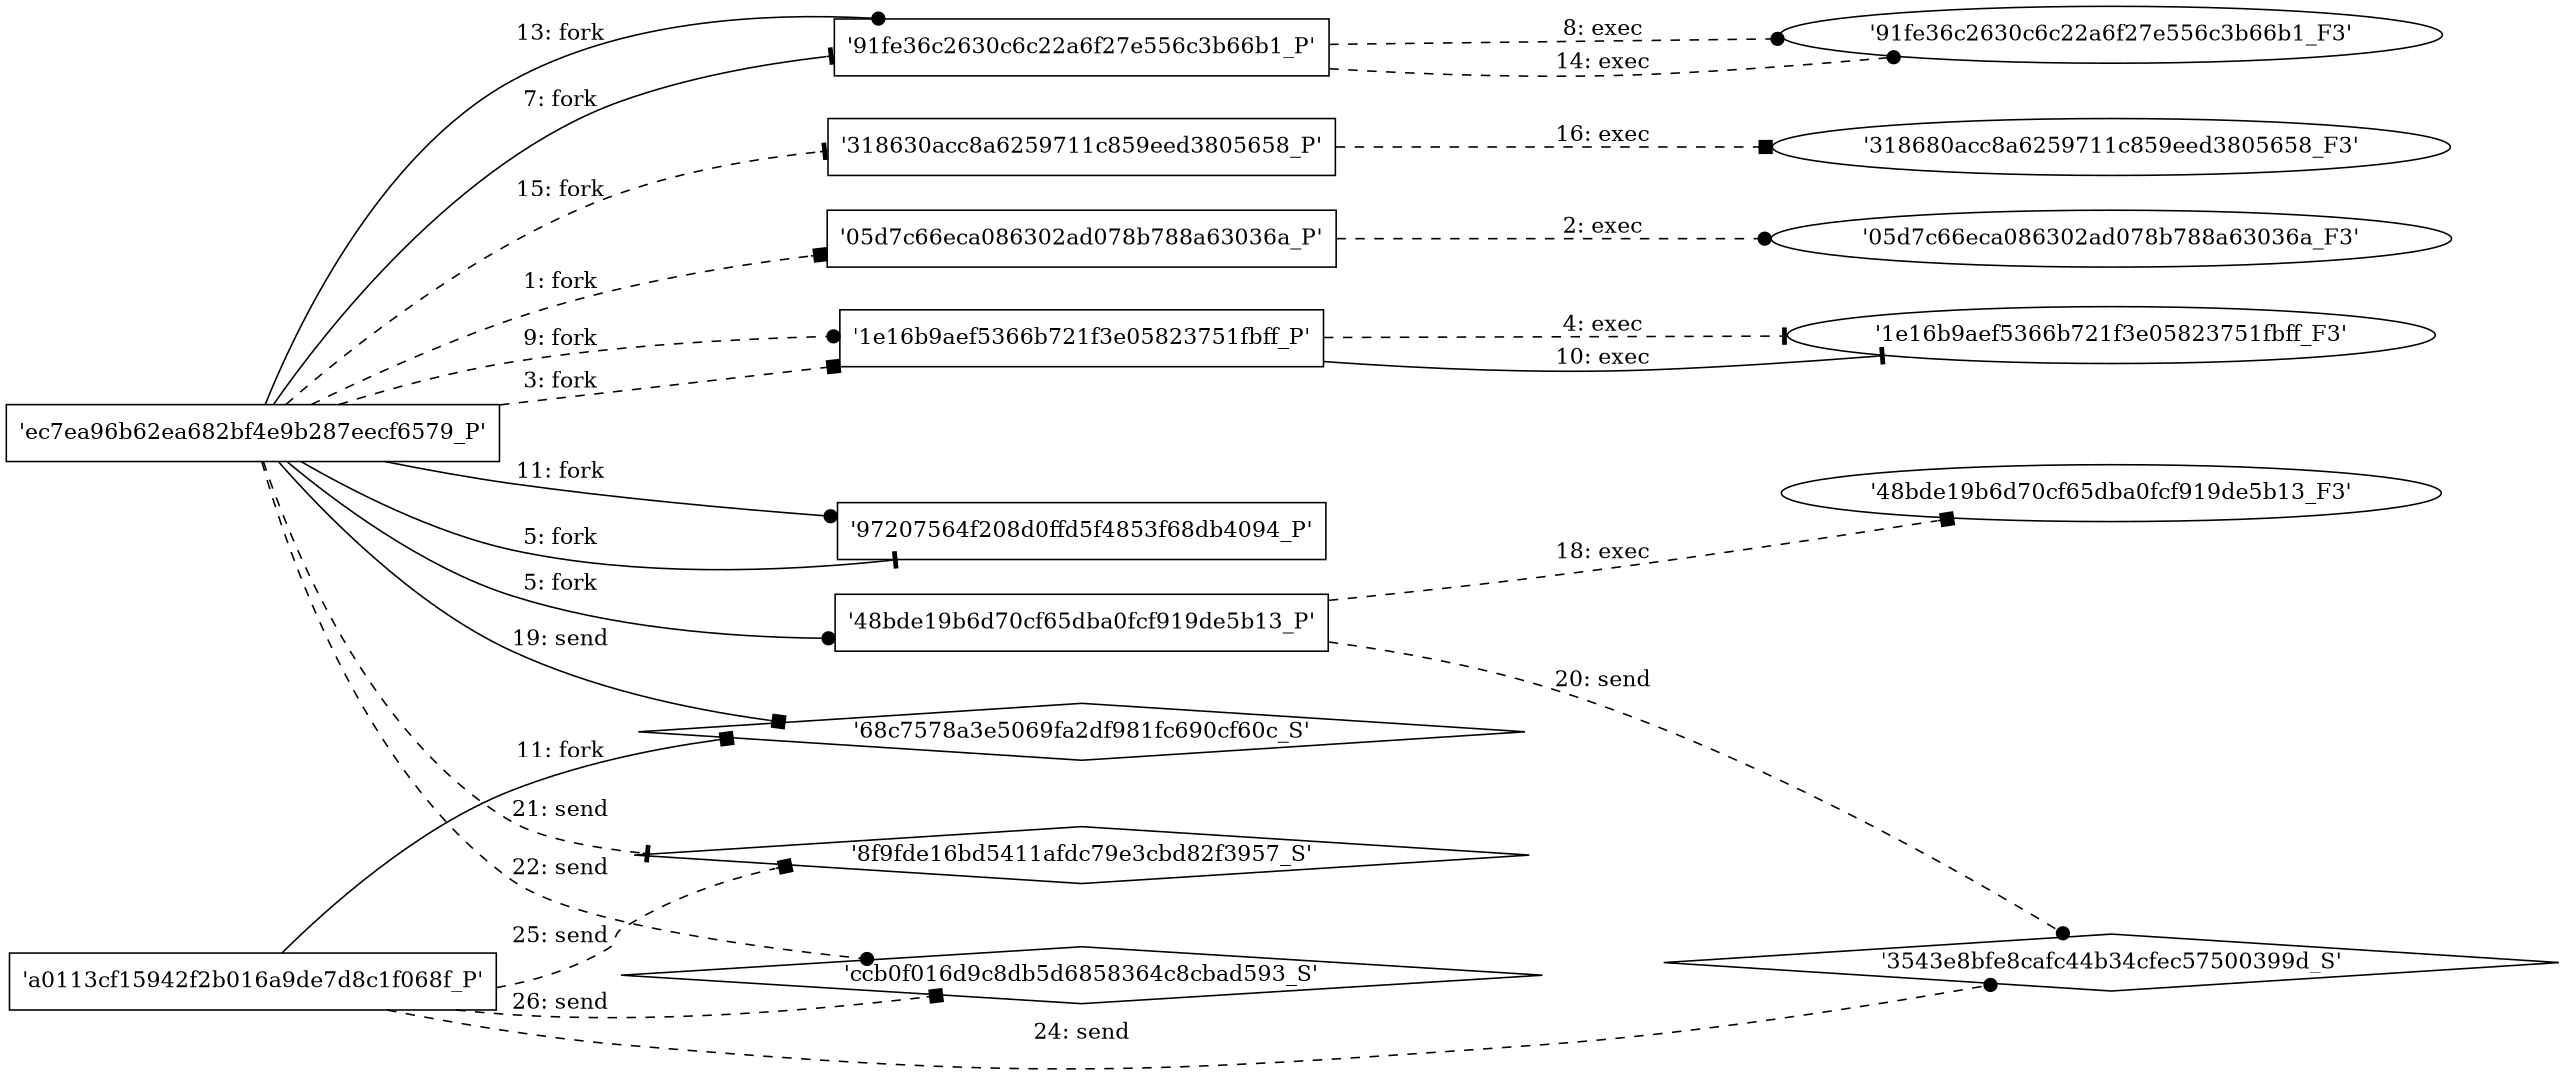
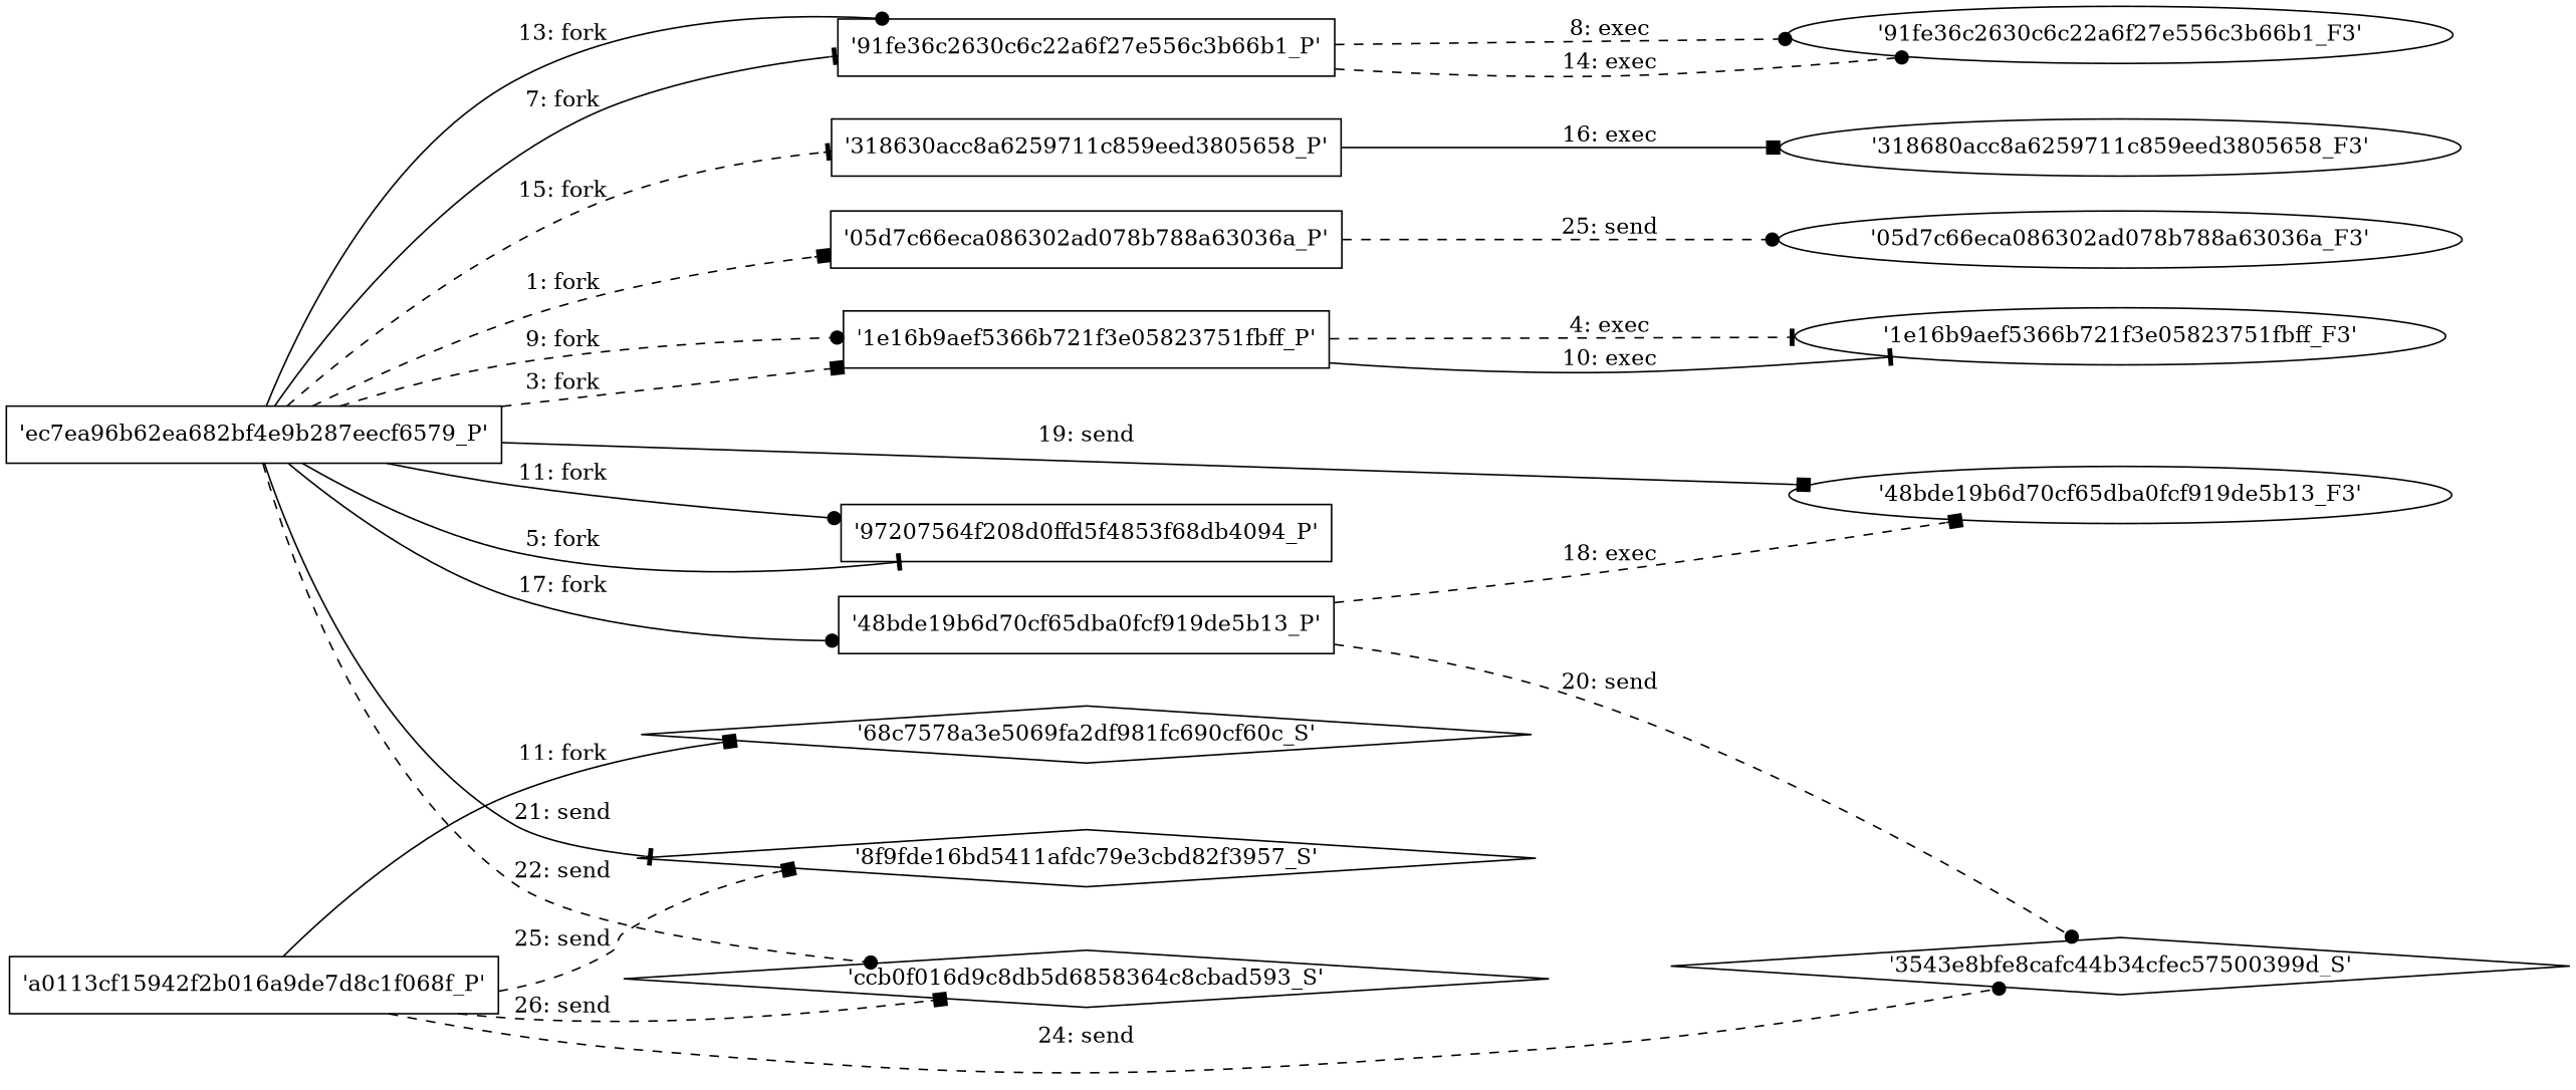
  digraph {
    engine=neato
    fixedsize=false
    fontsize=10
    nodesep=0.3
    rankdir=LR
    ranksep=0
    splines=true
    node [node_type=Process shape=box]
    edge [arrowhead=dot style=dashed]
    "'ec7ea96b62ea682bf4e9b287eecf6579_P'"
    "'05d7c66eca086302ad078b788a63036a_P'"
    "'1e16b9aef5366b721f3e05823751fbff_P'"
    "'97207564f208d0ffd5f4853f68db4094_P'"
    "'91fe36c2630c6c22a6f27e556c3b66b1_P'"
    n6 [label="'318630acc8a6259711c859eed3805658_P'"]
    "'48bde19b6d70cf65dba0fcf919de5b13_P'"
    "'68c7578a3e5069fa2df981fc690cf60c_S'" [node_type=Socket shape=diamond]
    "'8f9fde16bd5411afdc79e3cbd82f3957_S'" [node_type=Socket shape=diamond]
    "'ccb0f016d9c8db5d6858364c8cbad593_S'" [node_type=Socket shape=diamond]
    "'05d7c66eca086302ad078b788a63036a_F3'" [node_type=File shape=ellipse]
    "'1e16b9aef5366b721f3e05823751fbff_F3'" [node_type=File shape=ellipse]
    "'91fe36c2630c6c22a6f27e556c3b66b1_F3'" [node_type=File shape=ellipse]
    "'318680acc8a6259711c859eed3805658_F3'" [node_type=File shape=ellipse]
    "'3543e8bfe8cafc44b34cfec57500399d_S'" [node_type=Socket shape=diamond]
    "'48bde19b6d70cf65dba0fcf919de5b13_F3'" [node_type=File shape=ellipse]
    "'a0113cf15942f2b016a9de7d8c1f068f_P'"
    "'ec7ea96b62ea682bf4e9b287eecf6579_P'" -> "'05d7c66eca086302ad078b788a63036a_P'" [arrowhead=box label="1: fork"]
    "'ec7ea96b62ea682bf4e9b287eecf6579_P'" -> "'1e16b9aef5366b721f3e05823751fbff_P'" [arrowhead=box label="3: fork"]
    "'ec7ea96b62ea682bf4e9b287eecf6579_P'" -> "'1e16b9aef5366b721f3e05823751fbff_P'" [label="9: fork"]
    "'ec7ea96b62ea682bf4e9b287eecf6579_P'" -> "'97207564f208d0ffd5f4853f68db4094_P'" [arrowhead=tee label="5: fork" style=solid]
    "'ec7ea96b62ea682bf4e9b287eecf6579_P'" -> "'97207564f208d0ffd5f4853f68db4094_P'" [label="11: fork" style=solid]
    "'ec7ea96b62ea682bf4e9b287eecf6579_P'" -> "'91fe36c2630c6c22a6f27e556c3b66b1_P'" [arrowhead=tee label="7: fork" style=solid]
    "'ec7ea96b62ea682bf4e9b287eecf6579_P'" -> "'91fe36c2630c6c22a6f27e556c3b66b1_P'" [label="13: fork" style=solid]
    "'ec7ea96b62ea682bf4e9b287eecf6579_P'" -> n6 [arrowhead=tee label="15: fork"]
-   "'ec7ea96b62ea682bf4e9b287eecf6579_P'" -> "'48bde19b6d70cf65dba0fcf919de5b13_P'" [label="5: fork" style=solid]
-   "'ec7ea96b62ea682bf4e9b287eecf6579_P'" -> "'68c7578a3e5069fa2df981fc690cf60c_S'" [arrowhead=box label="19: send" style=solid]
-   "'ec7ea96b62ea682bf4e9b287eecf6579_P'" -> "'8f9fde16bd5411afdc79e3cbd82f3957_S'" [arrowhead=tee label="21: send"]
+   "'ec7ea96b62ea682bf4e9b287eecf6579_P'" -> "'48bde19b6d70cf65dba0fcf919de5b13_P'" [label="17: fork" style=solid]
+   "'ec7ea96b62ea682bf4e9b287eecf6579_P'" -> "'48bde19b6d70cf65dba0fcf919de5b13_F3'" [arrowhead=box label="19: send" style=solid]
+   "'ec7ea96b62ea682bf4e9b287eecf6579_P'" -> "'8f9fde16bd5411afdc79e3cbd82f3957_S'" [arrowhead=tee label="21: send" style=solid]
    "'ec7ea96b62ea682bf4e9b287eecf6579_P'" -> "'ccb0f016d9c8db5d6858364c8cbad593_S'" [label="22: send"]
-   "'05d7c66eca086302ad078b788a63036a_P'" -> "'05d7c66eca086302ad078b788a63036a_F3'" [label="2: exec"]
+   "'05d7c66eca086302ad078b788a63036a_P'" -> "'05d7c66eca086302ad078b788a63036a_F3'" [label="25: send"]
    "'1e16b9aef5366b721f3e05823751fbff_P'" -> "'1e16b9aef5366b721f3e05823751fbff_F3'" [arrowhead=tee label="4: exec"]
    "'1e16b9aef5366b721f3e05823751fbff_P'" -> "'1e16b9aef5366b721f3e05823751fbff_F3'" [arrowhead=tee label="10: exec" style=solid]
    "'91fe36c2630c6c22a6f27e556c3b66b1_P'" -> "'91fe36c2630c6c22a6f27e556c3b66b1_F3'" [label="8: exec"]
    "'91fe36c2630c6c22a6f27e556c3b66b1_P'" -> "'91fe36c2630c6c22a6f27e556c3b66b1_F3'" [label="14: exec"]
-   n6 -> "'318680acc8a6259711c859eed3805658_F3'" [arrowhead=box label="16: exec"]
+   n6 -> "'318680acc8a6259711c859eed3805658_F3'" [arrowhead=box label="16: exec" style=solid]
    "'48bde19b6d70cf65dba0fcf919de5b13_P'" -> "'3543e8bfe8cafc44b34cfec57500399d_S'" [label="20: send"]
    "'48bde19b6d70cf65dba0fcf919de5b13_P'" -> "'48bde19b6d70cf65dba0fcf919de5b13_F3'" [arrowhead=box label="18: exec"]
    "'a0113cf15942f2b016a9de7d8c1f068f_P'" -> "'68c7578a3e5069fa2df981fc690cf60c_S'" [arrowhead=box label="11: fork" style=solid]
    "'a0113cf15942f2b016a9de7d8c1f068f_P'" -> "'8f9fde16bd5411afdc79e3cbd82f3957_S'" [arrowhead=box label="25: send"]
    "'a0113cf15942f2b016a9de7d8c1f068f_P'" -> "'ccb0f016d9c8db5d6858364c8cbad593_S'" [arrowhead=box label="26: send"]
    "'a0113cf15942f2b016a9de7d8c1f068f_P'" -> "'3543e8bfe8cafc44b34cfec57500399d_S'" [label="24: send"]
  }
